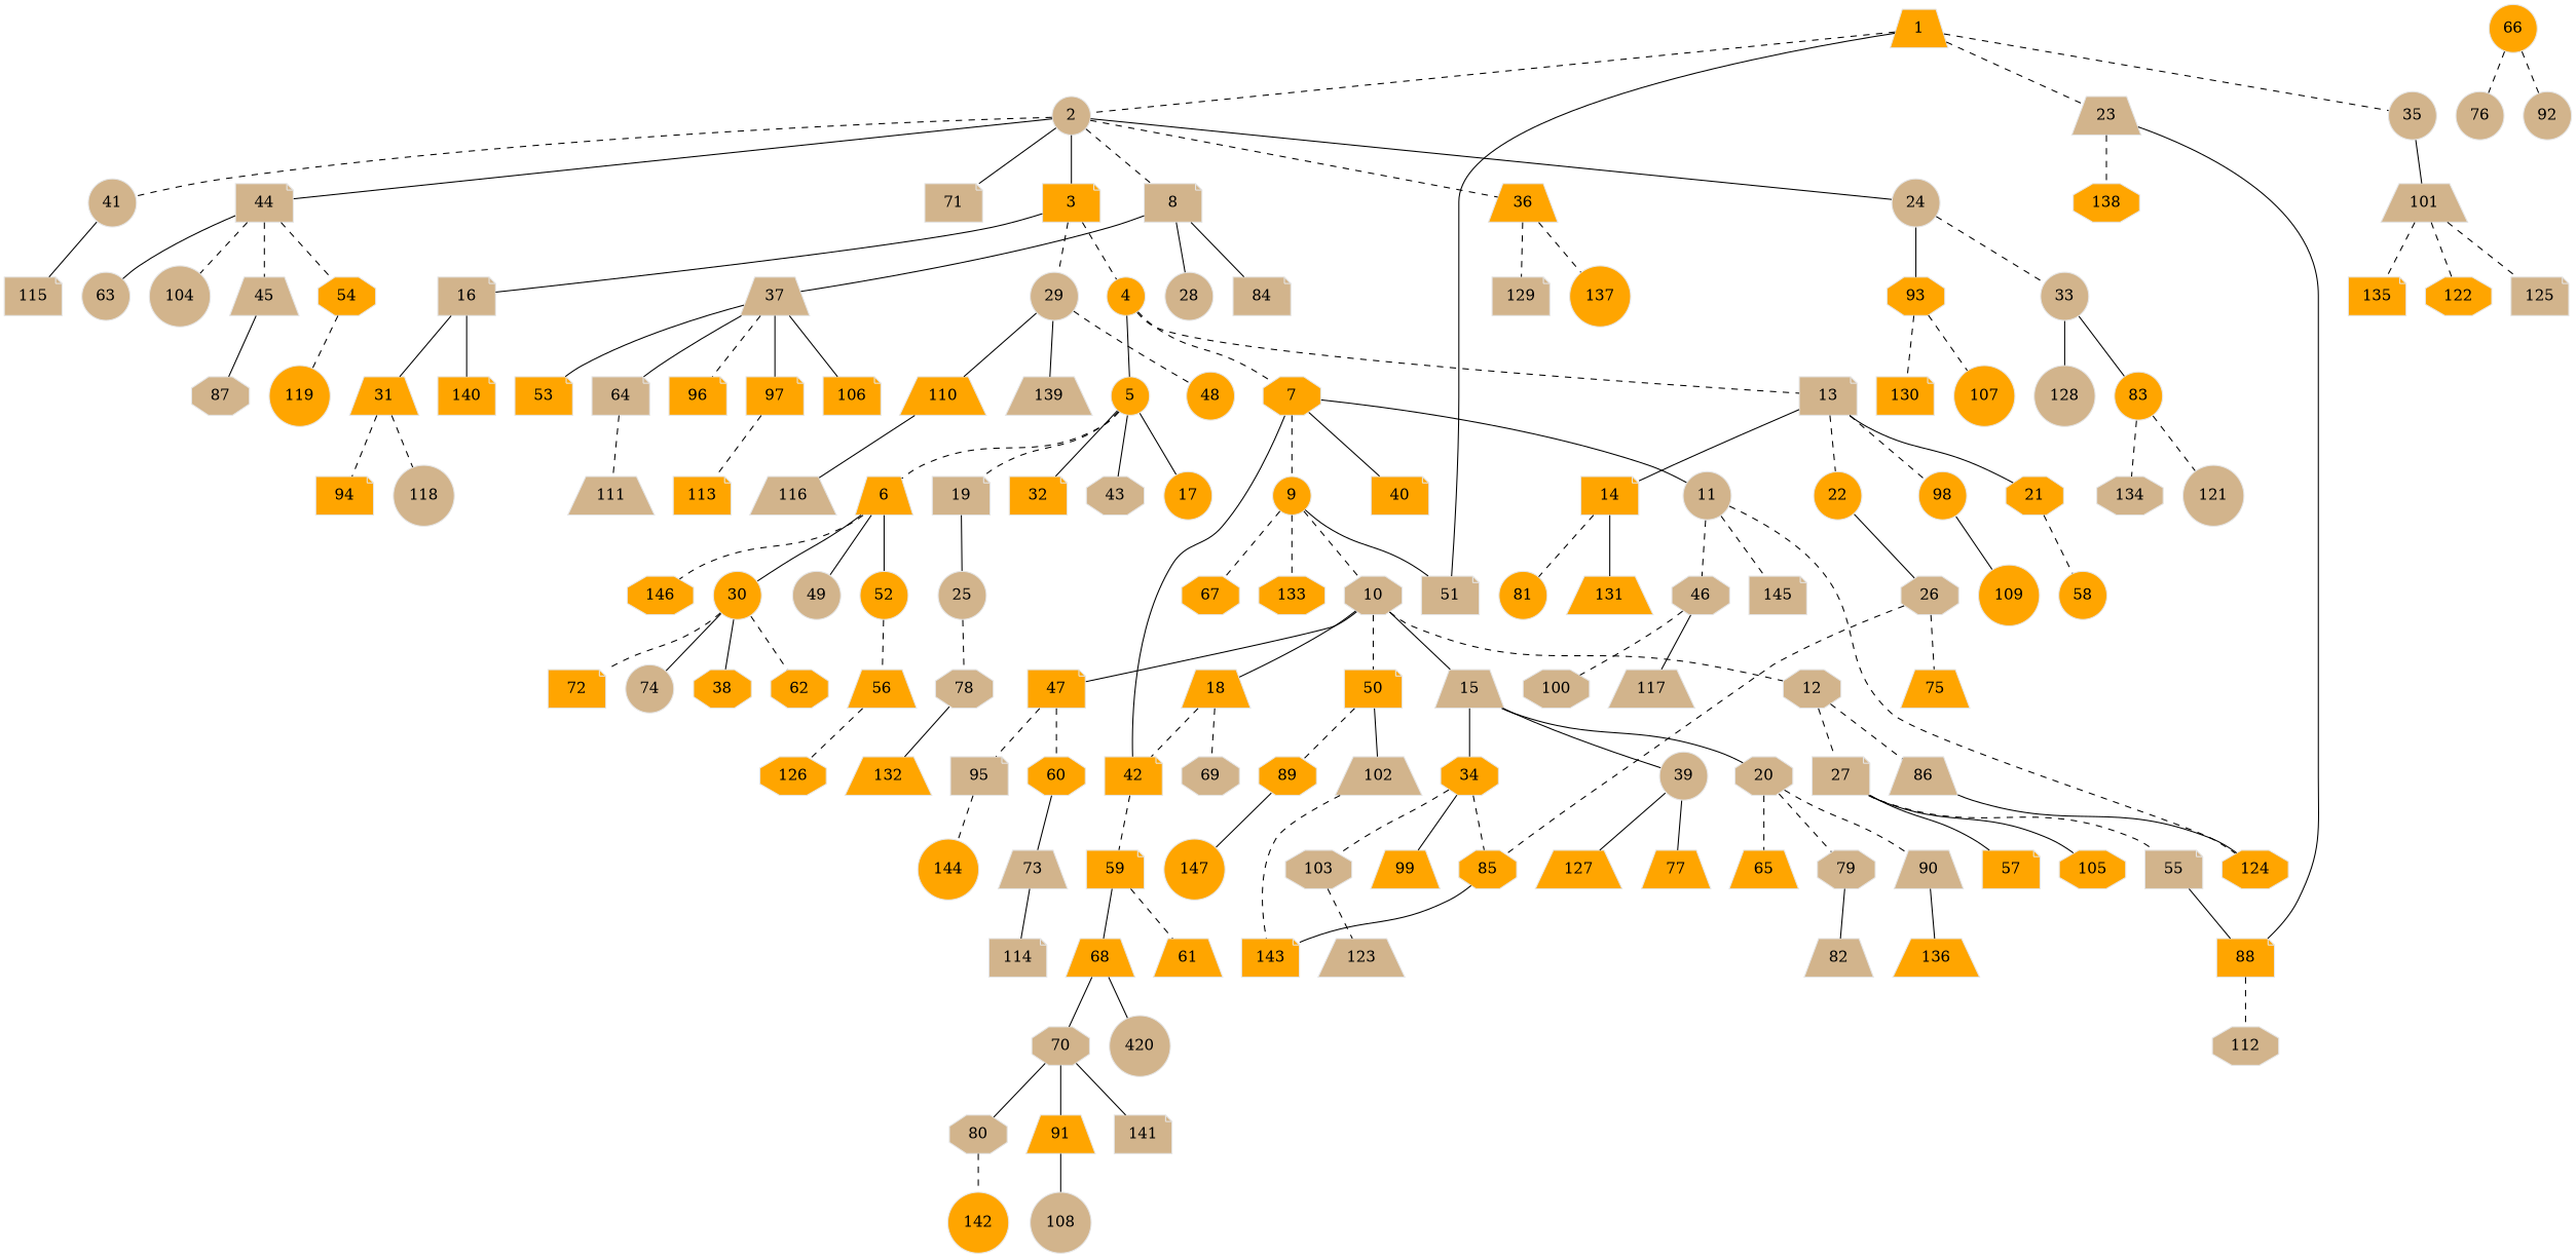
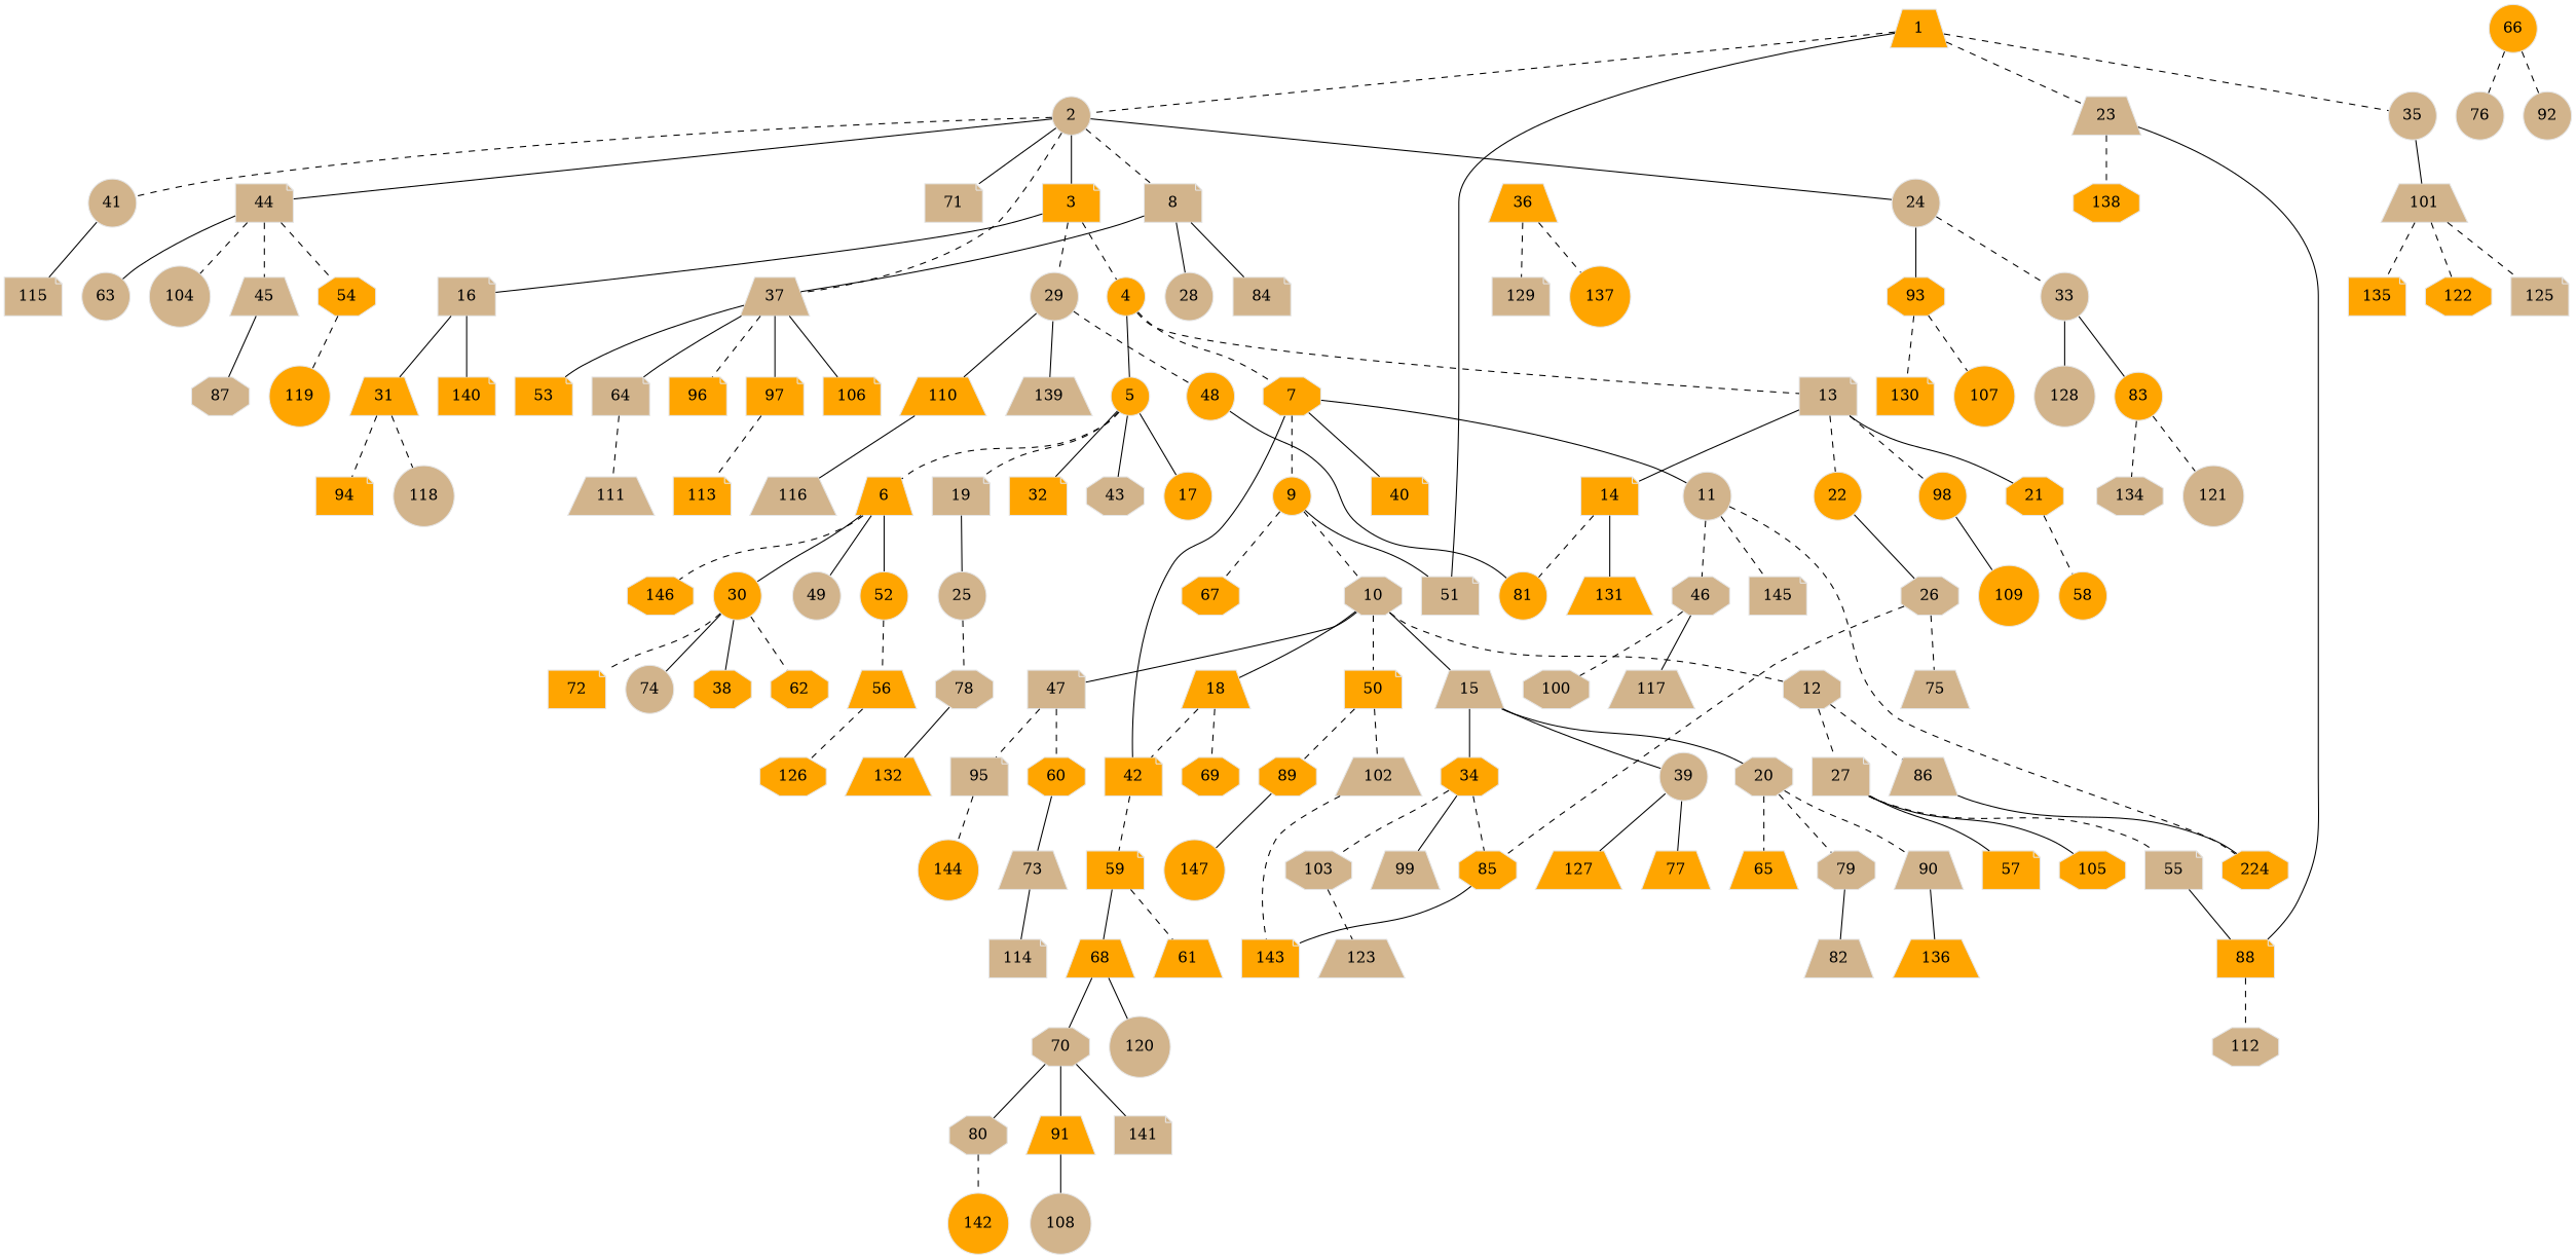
  graph {
    node [color=gray90 fillcolor=orange shape=circle style=filled]
    edge [style=dashed]
    1 [shape=trapezium]
    2 [fillcolor=tan]
    23 [fillcolor=tan shape=trapezium]
    35 [fillcolor=tan]
    51 [fillcolor=tan shape=note]
    3 [shape=note]
    8 [fillcolor=tan shape=note]
    24 [fillcolor=tan]
    36 [shape=trapezium]
    41 [fillcolor=tan]
    44 [fillcolor=tan shape=note]
    71 [fillcolor=tan shape=note]
    88 [shape=note]
    138 [shape=octagon]
    101 [fillcolor=tan shape=trapezium]
    4
    16 [fillcolor=tan shape=note]
    29 [fillcolor=tan]
    28 [fillcolor=tan]
    37 [fillcolor=tan shape=trapezium]
    84 [fillcolor=tan shape=note]
    33 [fillcolor=tan]
    93 [shape=octagon]
    129 [fillcolor=tan shape=note]
    137
    115 [fillcolor=tan shape=note]
    45 [fillcolor=tan shape=trapezium]
    54 [shape=octagon]
    63 [fillcolor=tan]
    104 [fillcolor=tan]
    5
    7 [shape=octagon]
    13 [fillcolor=tan shape=note]
    31 [shape=trapezium]
    140 [shape=note]
    48
    110 [shape=trapezium]
    139 [fillcolor=tan shape=trapezium]
    76 [fillcolor=tan]
    66
    92 [fillcolor=tan]
    6 [shape=trapezium]
    17
    19 [fillcolor=tan shape=note]
    32 [shape=note]
    43 [fillcolor=tan shape=octagon]
    9
    11 [fillcolor=tan]
    40 [shape=note]
    42 [shape=note]
    14 [shape=note]
    21 [shape=octagon]
    22
    98
    30
    49 [fillcolor=tan]
    52
    146 [shape=octagon]
    25 [fillcolor=tan]
    38 [shape=octagon]
    62 [shape=octagon]
    72 [shape=note]
    74 [fillcolor=tan]
    56 [shape=trapezium]
    10 [fillcolor=tan shape=octagon]
    67 [shape=octagon]
-   133 [shape=octagon]
    46 [fillcolor=tan shape=octagon]
-   124 [shape=octagon]
+   124 [shape=octagon label=224]
    145 [fillcolor=tan shape=note]
    59 [shape=note]
    53 [shape=note]
    64 [fillcolor=tan shape=note]
    96 [shape=note]
    97 [shape=note]
    106 [shape=note]
    12 [fillcolor=tan shape=octagon]
    15 [fillcolor=tan shape=trapezium]
    18 [shape=trapezium]
-   47 [shape=note]
+   47 [fillcolor=tan shape=note]
    50 [shape=note]
    27 [fillcolor=tan shape=note]
    86 [fillcolor=tan shape=trapezium]
    20 [fillcolor=tan shape=octagon]
    34 [shape=octagon]
    39 [fillcolor=tan]
-   69 [fillcolor=tan shape=octagon]
+   69 [shape=octagon]
    60 [shape=octagon]
    95 [fillcolor=tan shape=note]
    89 [shape=octagon]
    102 [fillcolor=tan shape=trapezium]
    100 [fillcolor=tan shape=octagon]
    117 [fillcolor=tan shape=trapezium]
    55 [fillcolor=tan shape=note]
    57 [shape=note]
    105 [shape=octagon]
    81
    131 [shape=trapezium]
    58
    26 [fillcolor=tan shape=octagon]
    109
    65 [shape=trapezium]
    79 [fillcolor=tan shape=octagon]
    90 [fillcolor=tan shape=trapezium]
    85 [shape=octagon]
-   99 [shape=trapezium]
+   99 [fillcolor=tan shape=trapezium]
    103 [fillcolor=tan shape=octagon]
    77 [shape=trapezium]
    127 [shape=trapezium]
    94 [shape=note]
    118 [fillcolor=tan]
    78 [fillcolor=tan shape=octagon]
    82 [fillcolor=tan shape=trapezium]
    136 [shape=trapezium]
-   75 [shape=trapezium]
+   75 [fillcolor=tan shape=trapezium]
    112 [fillcolor=tan shape=octagon]
    83
    128 [fillcolor=tan]
    107
    130 [shape=note]
    132 [shape=trapezium]
    143 [shape=note]
    116 [fillcolor=tan shape=trapezium]
    121 [fillcolor=tan]
    134 [fillcolor=tan shape=octagon]
    123 [fillcolor=tan shape=trapezium]
    122 [shape=octagon]
    125 [fillcolor=tan shape=note]
    135 [shape=note]
    111 [fillcolor=tan shape=trapezium]
    113 [shape=note]
    61 [shape=trapezium]
    68 [shape=trapezium]
    87 [fillcolor=tan shape=octagon]
    119
    73 [fillcolor=tan shape=trapezium]
    144
    147
    126 [shape=octagon]
    70 [fillcolor=tan shape=octagon]
-   120 [fillcolor=tan label=420]
+   120 [fillcolor=tan]
    114 [fillcolor=tan shape=note]
    80 [fillcolor=tan shape=octagon]
    91 [shape=trapezium]
    141 [fillcolor=tan shape=note]
    142
    108 [fillcolor=tan]
    1 -- 2
    1 -- 23
    1 -- 35
    1 -- 51 [style=solid]
    2 -- 3 [style=solid]
    2 -- 8
    2 -- 24 [style=solid]
-   2 -- 36
+   2 -- 37
    2 -- 41
    2 -- 44 [style=solid]
    2 -- 71 [style=solid]
    23 -- 88 [style=solid]
    23 -- 138
    35 -- 101 [style=solid]
    3 -- 4
    3 -- 16 [style=solid]
    3 -- 29
    8 -- 28 [style=solid]
    8 -- 37 [style=solid]
    8 -- 84 [style=solid]
    24 -- 33
    24 -- 93 [style=solid]
    36 -- 129
    36 -- 137
    41 -- 115 [style=solid]
    44 -- 45
    44 -- 54
    44 -- 63 [style=solid]
    44 -- 104
    88 -- 112
    101 -- 122
    101 -- 125
    101 -- 135
    4 -- 5 [style=solid]
    4 -- 7
    4 -- 13
    16 -- 31 [style=solid]
    16 -- 140 [style=solid]
    29 -- 48
    29 -- 110 [style=solid]
    29 -- 139 [style=solid]
    37 -- 53 [style=solid]
    37 -- 64 [style=solid]
    37 -- 96
    37 -- 97 [style=solid]
    37 -- 106 [style=solid]
    33 -- 83 [style=solid]
    33 -- 128 [style=solid]
    93 -- 107
    93 -- 130
    45 -- 87 [style=solid]
    54 -- 119
    5 -- 6
    5 -- 17 [style=solid]
    5 -- 19
    5 -- 32 [style=solid]
    5 -- 43 [style=solid]
    7 -- 9
    7 -- 11 [style=solid]
    7 -- 40 [style=solid]
    7 -- 42 [style=solid]
    13 -- 14 [style=solid]
    13 -- 21 [style=solid]
    13 -- 22
    13 -- 98
    31 -- 94
    31 -- 118
+   48 -- 81 [style=solid]
    110 -- 116 [style=solid]
    66 -- 76
    66 -- 92
    6 -- 30 [style=solid]
    6 -- 49 [style=solid]
    6 -- 52 [style=solid]
    6 -- 146
    19 -- 25 [style=solid]
    9 -- 51 [style=solid]
    9 -- 10
    9 -- 67
-   9 -- 133
    11 -- 46
    11 -- 124
    11 -- 145
    42 -- 59
    14 -- 81
    14 -- 131 [style=solid]
    21 -- 58
    22 -- 26 [style=solid]
    98 -- 109 [style=solid]
    30 -- 38 [style=solid]
    30 -- 62
    30 -- 72
    30 -- 74 [style=solid]
    52 -- 56
    25 -- 78
    56 -- 126
    10 -- 12
    10 -- 15 [style=solid]
    10 -- 18 [style=solid]
    10 -- 47 [style=solid]
    10 -- 50
    46 -- 100
    46 -- 117 [style=solid]
    59 -- 61
    59 -- 68 [style=solid]
    64 -- 111
    97 -- 113
    12 -- 27
    12 -- 86
    15 -- 20 [style=solid]
    15 -- 34 [style=solid]
    15 -- 39 [style=solid]
    18 -- 42
    18 -- 69
    47 -- 60
    47 -- 95
    50 -- 89
-   50 -- 102 [style=solid]
+   50 -- 102
    27 -- 55
    27 -- 57 [style=solid]
    27 -- 105 [style=solid]
    86 -- 124 [style=solid]
    20 -- 65
    20 -- 79
    20 -- 90
    34 -- 85
    34 -- 99 [style=solid]
    34 -- 103
    39 -- 77 [style=solid]
    39 -- 127 [style=solid]
    60 -- 73 [style=solid]
    95 -- 144
    89 -- 147 [style=solid]
    102 -- 143
    55 -- 88 [style=solid]
    26 -- 85
    26 -- 75
    79 -- 82 [style=solid]
    90 -- 136 [style=solid]
    85 -- 143 [style=solid]
    103 -- 123
    78 -- 132 [style=solid]
    83 -- 121
    83 -- 134
    68 -- 70 [style=solid]
    68 -- 120 [style=solid]
    73 -- 114 [style=solid]
    70 -- 80 [style=solid]
    70 -- 91 [style=solid]
    70 -- 141 [style=solid]
    80 -- 142
    91 -- 108 [style=solid]
  }
